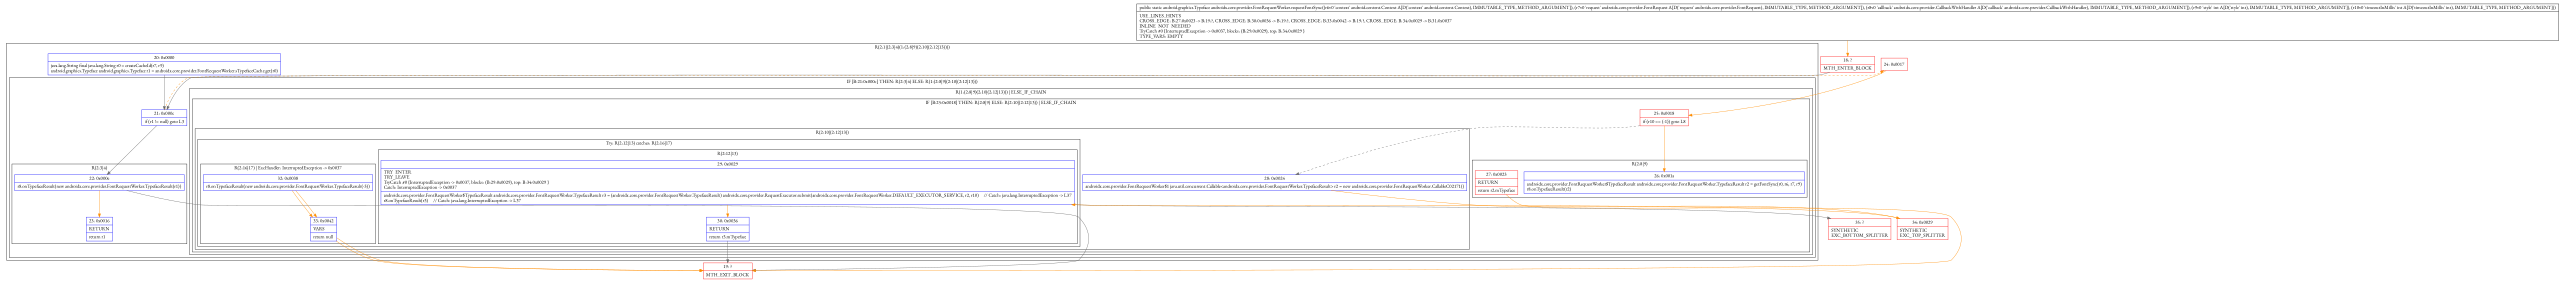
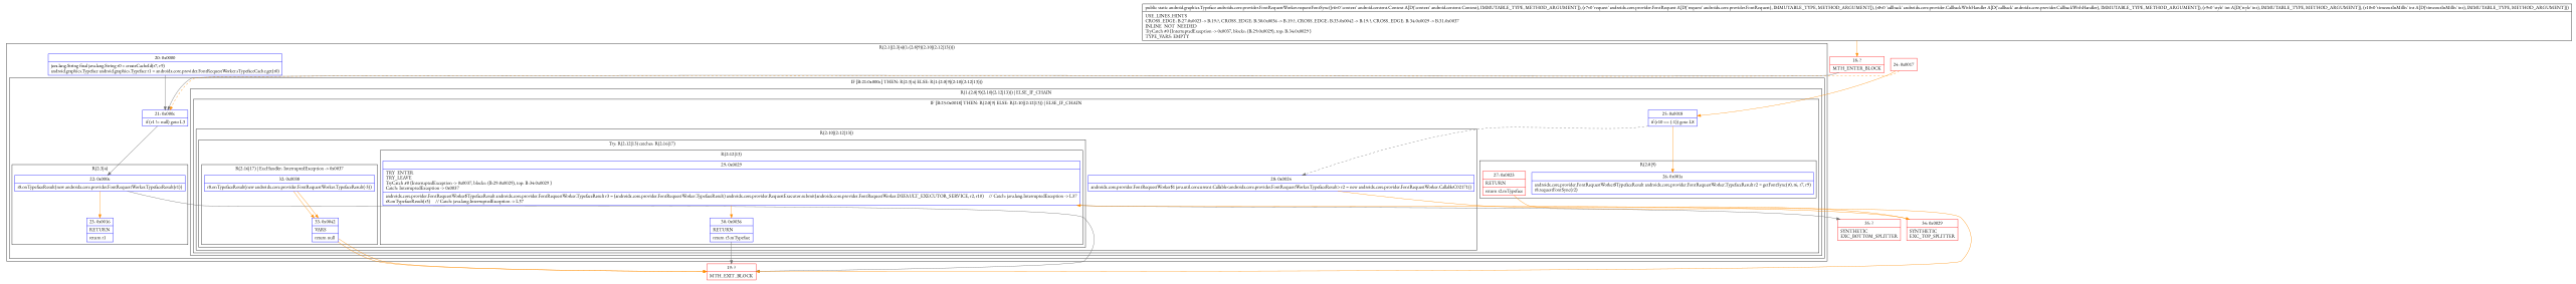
  digraph {
    fontname="EB Garamond"
    node [color=blue fontname="EB Garamond" shape=record]
    edge [color=darkorange fontname="EB Garamond"]
    n1 [label="{22\:\ 0x000e|r8.onTypefaceResult(new androidx.core.provider.FontRequestWorker.TypefaceResult(r1))\l}"]
    n2 [label="{23\:\ 0x0016|RETURN\l|return r1\l}"]
-   n3 [label="{26\:\ 0x001a|androidx.core.provider.FontRequestWorker$TypefaceResult androidx.core.provider.FontRequestWorker.TypefaceResult r2 = getFontSync(r0, r6, r7, r9)\lr8.onTypefaceResult(r2)\l}"]
+   n3 [label="{26\:\ 0x001a|androidx.core.provider.FontRequestWorker$TypefaceResult androidx.core.provider.FontRequestWorker.TypefaceResult r2 = getFontSync(r0, r6, r7, r9)\lr8.requestFontSync(r2)\l}"]
    n4 [color=red label="{27\:\ 0x0023|RETURN\l|return r2.mTypeface\l}"]
    n5 [label="{29\:\ 0x0029|TRY_ENTER\lTRY_LEAVE\lTryCatch #0 \{InterruptedException \-\> 0x0037, blocks: (B:29:0x0029), top: B:34:0x0029 \}\lCatch: InterruptedException \-\> 0x0037\l|androidx.core.provider.FontRequestWorker$TypefaceResult androidx.core.provider.FontRequestWorker.TypefaceResult r3 = (androidx.core.provider.FontRequestWorker.TypefaceResult) androidx.core.provider.RequestExecutor.submit(androidx.core.provider.FontRequestWorker.DEFAULT_EXECUTOR_SERVICE, r2, r10)     \/\/ Catch: java.lang.InterruptedException \-\> L37\lr8.onTypefaceResult(r3)     \/\/ Catch: java.lang.InterruptedException \-\> L37\l}"]
    n6 [label="{30\:\ 0x0036|RETURN\l|return r3.mTypeface\l}"]
    n7 [label="{32\:\ 0x0038|r8.onTypefaceResult(new androidx.core.provider.FontRequestWorker.TypefaceResult(\-3))\l}"]
    n8 [label="{33\:\ 0x0042|VARS\l|return null\l}"]
    n9 [label="{28\:\ 0x0024|androidx.core.provider.FontRequestWorker$1 java.util.concurrent.Callable\<androidx.core.provider.FontRequestWorker.TypefaceResult\> r2 = new androidx.core.provider.FontRequestWorker.CallableC02171()\l}"]
-   n10 [color=red label="{25\:\ 0x0018|if (r10 == (\-1)) goto L8\l}"]
+   n10 [label="{25\:\ 0x0018|if (r10 == (\-1)) goto L8\l}"]
    n11 [label="{21\:\ 0x000c|if (r1 != null) goto L3\l}"]
    n12 [label="{20\:\ 0x0000|java.lang.String final java.lang.String r0 = createCacheId(r7, r9)\landroid.graphics.Typeface android.graphics.Typeface r1 = androidx.core.provider.FontRequestWorker.sTypefaceCache.get(r0)\l}"]
    n13 [color=red label="{19\:\ ?|MTH_EXIT_BLOCK\l}"]
    n14 [color=red label="{35\:\ ?|SYNTHETIC\lEXC_BOTTOM_SPLITTER\l}"]
    n15 [color=red label="{34\:\ 0x0029|SYNTHETIC\lEXC_TOP_SPLITTER\l}"]
    n16 [color=red label="{24\:\ 0x0017}"]
    n17 [color=red label="{18\:\ ?|MTH_ENTER_BLOCK\l}"]
    n18 [label="{public static android.graphics.Typeface androidx.core.provider.FontRequestWorker.requestFontSync((r6v0 'context' android.content.Context A[D('context' android.content.Context), IMMUTABLE_TYPE, METHOD_ARGUMENT]), (r7v0 'request' androidx.core.provider.FontRequest A[D('request' androidx.core.provider.FontRequest), IMMUTABLE_TYPE, METHOD_ARGUMENT]), (r8v0 'callback' androidx.core.provider.CallbackWithHandler A[D('callback' androidx.core.provider.CallbackWithHandler), IMMUTABLE_TYPE, METHOD_ARGUMENT]), (r9v0 'style' int A[D('style' int), IMMUTABLE_TYPE, METHOD_ARGUMENT]), (r10v0 'timeoutInMillis' int A[D('timeoutInMillis' int), IMMUTABLE_TYPE, METHOD_ARGUMENT]))  | USE_LINES_HINTS\lCROSS_EDGE: B:27:0x0023 \-\> B:19:?, CROSS_EDGE: B:30:0x0036 \-\> B:19:?, CROSS_EDGE: B:33:0x0042 \-\> B:19:?, CROSS_EDGE: B:34:0x0029 \-\> B:31:0x0037\lINLINE_NOT_NEEDED\lTryCatch #0 \{InterruptedException \-\> 0x0037, blocks: (B:29:0x0029), top: B:34:0x0029 \}\lTYPE_VARS: EMPTY\l}" color=""]
    subgraph cluster_1 {
      label="R(2:1|(2:3|4)(1:(2:8|9)(2:10|(2:12|13))))"
      n12
      subgraph cluster_2 {
        label="IF [B:21:0x000c] THEN: R(2:3|4) ELSE: R(1:(2:8|9)(2:10|(2:12|13)))"
        n11
        subgraph cluster_3 {
          label="R(2:3|4)"
          n1
          n2
        }
        subgraph cluster_4 {
          label="R(1:(2:8|9)(2:10|(2:12|13))) | ELSE_IF_CHAIN\l"
          subgraph cluster_5 {
            label="IF [B:25:0x0018] THEN: R(2:8|9) ELSE: R(2:10|(2:12|13)) | ELSE_IF_CHAIN\l"
            n10
            subgraph cluster_6 {
              label="R(2:8|9)"
              n3
              n4
            }
            subgraph cluster_7 {
              label="R(2:10|(2:12|13))"
              n9
              subgraph cluster_8 {
                label="Try: R(2:12|13) catches: R(2:16|17)"
                subgraph cluster_9 {
                  label="R(2:12|13)"
                  n5
                  n6
                }
                subgraph cluster_10 {
                  label="R(2:16|17) | ExcHandler: InterruptedException \-\> 0x0037\l"
                  n7
                  n8
                }
              }
            }
          }
        }
      }
    }
    subgraph cluster_11 {
      label="R(2:16|17) | ExcHandler: InterruptedException \-\> 0x0037\l"
    }
    n1 -> n2
    n1 -> n13 [color=gray40]
    n4 -> n13
    n5 -> n6
    n5 -> n14 [color=gray40]
    n6 -> n13 [color=gray40]
    n7 -> n8
    n7 -> n8
    n8 -> n13
    n8 -> n13
    n9 -> n15
    n10 -> n3
    n10 -> n9 [color=gray40 style=dashed]
    n11 -> n1 [color=gray40]
-   n11 -> n16 [style=dashed]
+   n16 -> n11 [style=dashed]
    n12 -> n11 [color=gray40]
    n15 -> n5
    n16 -> n10
    n17 -> n11 [color=gray40]
    n18 -> n17
  }
